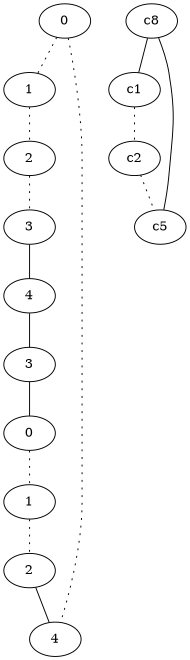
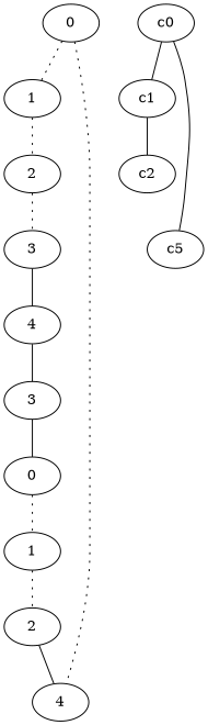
  graph {
    edge [style=dotted]
    n1 [label=0]
    n2 [label=1]
    n3 [label=4]
    n4 [label=2]
    n5 [label=3]
    n6 [label=4]
    n7 [label=3]
    n8 [label=0]
    n9 [label=1]
    n10 [label=2]
-   c0 [label=c8]
+   c0
    c1
    n13 [label=c5]
    c2
    n1 -- n2
    n1 -- n3
    n2 -- n4
    n4 -- n5
    n5 -- n6 [style=""]
    n6 -- n7 [style=""]
    n7 -- n8 [style=""]
    n8 -- n9
    n9 -- n10
    n10 -- n3 [style=""]
    c0 -- c1 [style=solid]
    c0 -- n13 [style=""]
-   c1 -- c2
-   c2 -- n13
+   c1 -- c2 [style=solid]
  }
